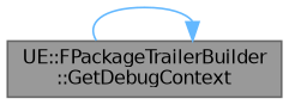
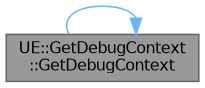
  digraph {
    rankdir=LR
-   n1 [color=gray40 fillcolor=grey60 fontcolor=black fontname=Helvetica fontsize=10 height=0.2 label="UE::FPackageTrailerBuilder\l::GetDebugContext" shape=box style=filled width=0.4]
+   n1 [color=gray40 fillcolor=grey60 fontcolor=black fontname=Helvetica fontsize=10 height=0.2 label="UE::GetDebugContext\l::GetDebugContext" shape=box style=filled width=0.4]
    n1 -> n1 [color=steelblue1 fontname=Helvetica fontsize=10 labelfontname=Helvetica labelfontsize=10 style=solid]
  }
